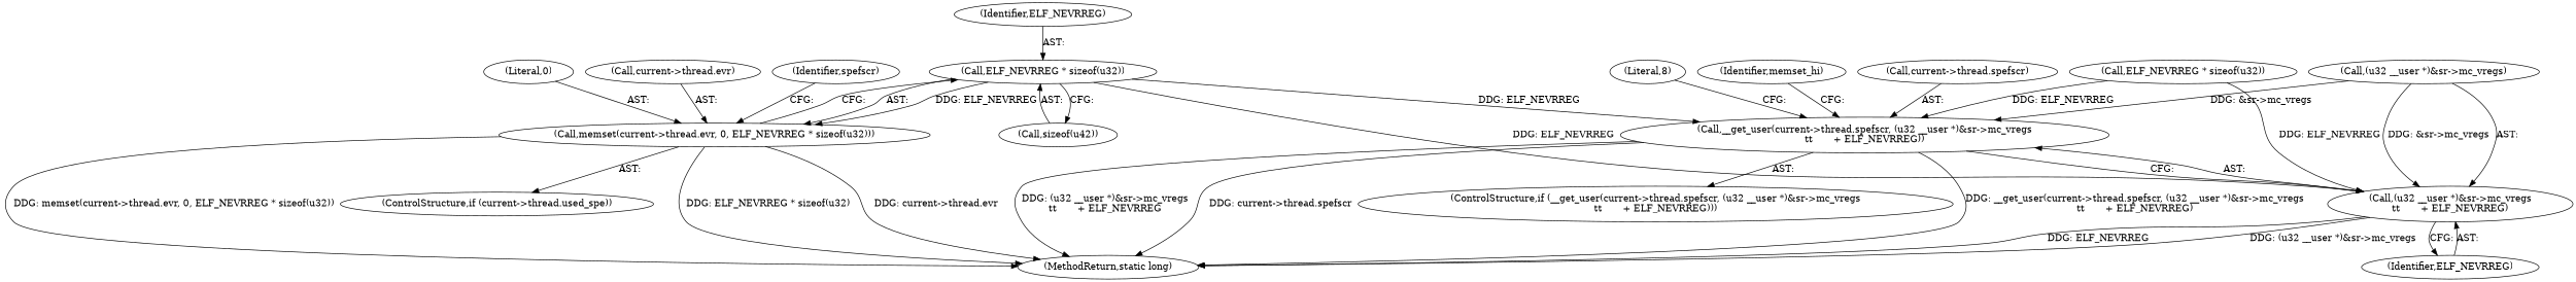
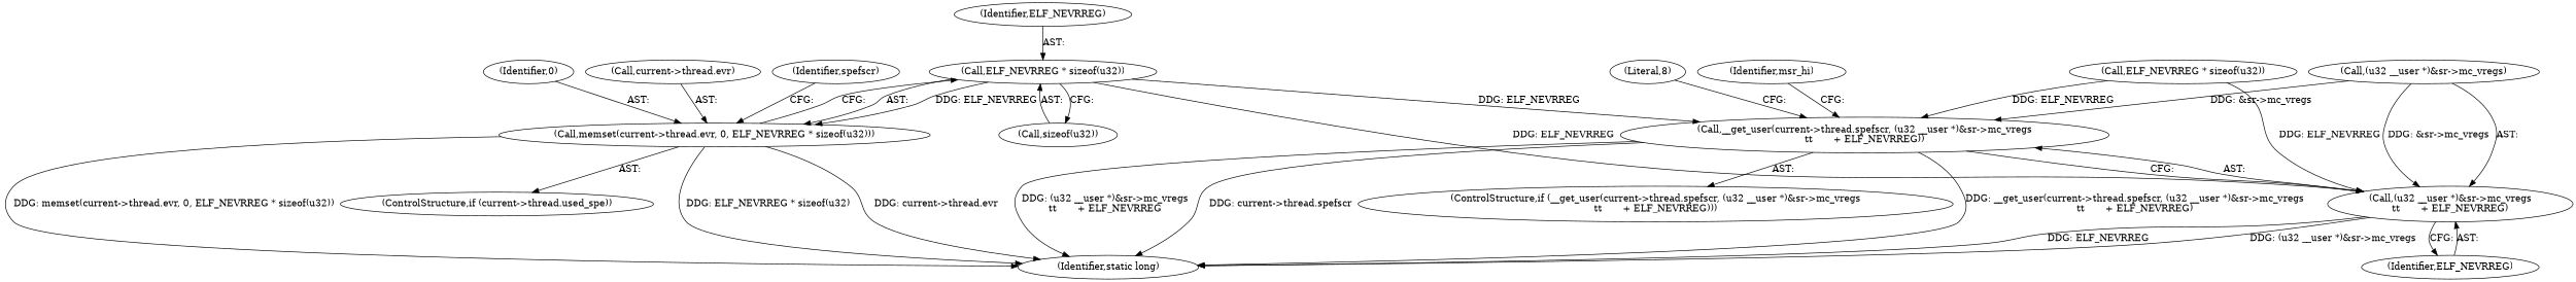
  digraph {
    n1 [label="(Call,ELF_NEVRREG * sizeof(u32))"]
    n2 [label="(Call,memset(current->thread.evr, 0, ELF_NEVRREG * sizeof(u32)))"]
    n3 [label="(Call,__get_user(current->thread.spefscr, (u32 __user *)&sr->mc_vregs\n\t\t       + ELF_NEVRREG))"]
    n4 [label="(Call,(u32 __user *)&sr->mc_vregs\n\t\t       + ELF_NEVRREG)"]
-   n5 [label="(Call,sizeof(u42))"]
-   n6 [label="(MethodReturn,static long)"]
+   n5 [label="(Call,sizeof(u32))"]
+   n6 [label="(Identifier,static long)"]
    n7 [label="(ControlStructure,if (current->thread.used_spe))"]
    n8 [label="(ControlStructure,if (__get_user(current->thread.spefscr, (u32 __user *)&sr->mc_vregs\n\t\t       + ELF_NEVRREG)))"]
    n9 [label="(Identifier,ELF_NEVRREG)"]
-   n10 [label="(Identifier,memset_hi)"]
-   n11 [label="(Literal,0)"]
-   n12 [label="(Call,current->thread.spefscr)"]
+   n10 [label="(Identifier,msr_hi)"]
+   n11 [label="(Identifier,0)"]
    n13 [label="(Call,current->thread.evr)"]
    n14 [label="(Identifier,spefscr)"]
    n15 [label="(Literal,8)"]
    n16 [label="(Call,(u32 __user *)&sr->mc_vregs)"]
    n17 [label="(Identifier,ELF_NEVRREG)"]
    n18 [label="(Call,ELF_NEVRREG * sizeof(u32))"]
    n1 -> n2 [label="AST: "]
    n1 -> n2 [label="DDG: ELF_NEVRREG"]
    n1 -> n3 [label="DDG: ELF_NEVRREG"]
    n1 -> n4 [label="DDG: ELF_NEVRREG"]
    n1 -> n5 [label="CFG: "]
    n2 -> n1 [label="CFG: "]
    n2 -> n6 [label="DDG: memset(current->thread.evr, 0, ELF_NEVRREG * sizeof(u32))"]
    n2 -> n6 [label="DDG: ELF_NEVRREG * sizeof(u32)"]
    n2 -> n6 [label="DDG: current->thread.evr"]
    n2 -> n7 [label="AST: "]
    n3 -> n4 [label="CFG: "]
    n3 -> n6 [label="DDG: __get_user(current->thread.spefscr, (u32 __user *)&sr->mc_vregs\n\t\t       + ELF_NEVRREG)"]
    n3 -> n6 [label="DDG: (u32 __user *)&sr->mc_vregs\n\t\t       + ELF_NEVRREG"]
    n3 -> n6 [label="DDG: current->thread.spefscr"]
    n3 -> n8 [label="AST: "]
    n4 -> n3 [label="AST: "]
    n4 -> n6 [label="DDG: (u32 __user *)&sr->mc_vregs"]
    n4 -> n6 [label="DDG: ELF_NEVRREG"]
    n4 -> n9 [label="CFG: "]
    n5 -> n1 [label="AST: "]
    n9 -> n4 [label="AST: "]
    n10 -> n3 [label="CFG: "]
    n11 -> n2 [label="AST: "]
-   n12 -> n3 [label="AST: "]
    n13 -> n2 [label="AST: "]
    n14 -> n2 [label="CFG: "]
    n15 -> n3 [label="CFG: "]
    n16 -> n3 [label="DDG: &sr->mc_vregs"]
    n16 -> n4 [label="AST: "]
    n16 -> n4 [label="DDG: &sr->mc_vregs"]
    n17 -> n1 [label="AST: "]
    n18 -> n3 [label="DDG: ELF_NEVRREG"]
    n18 -> n4 [label="DDG: ELF_NEVRREG"]
  }
